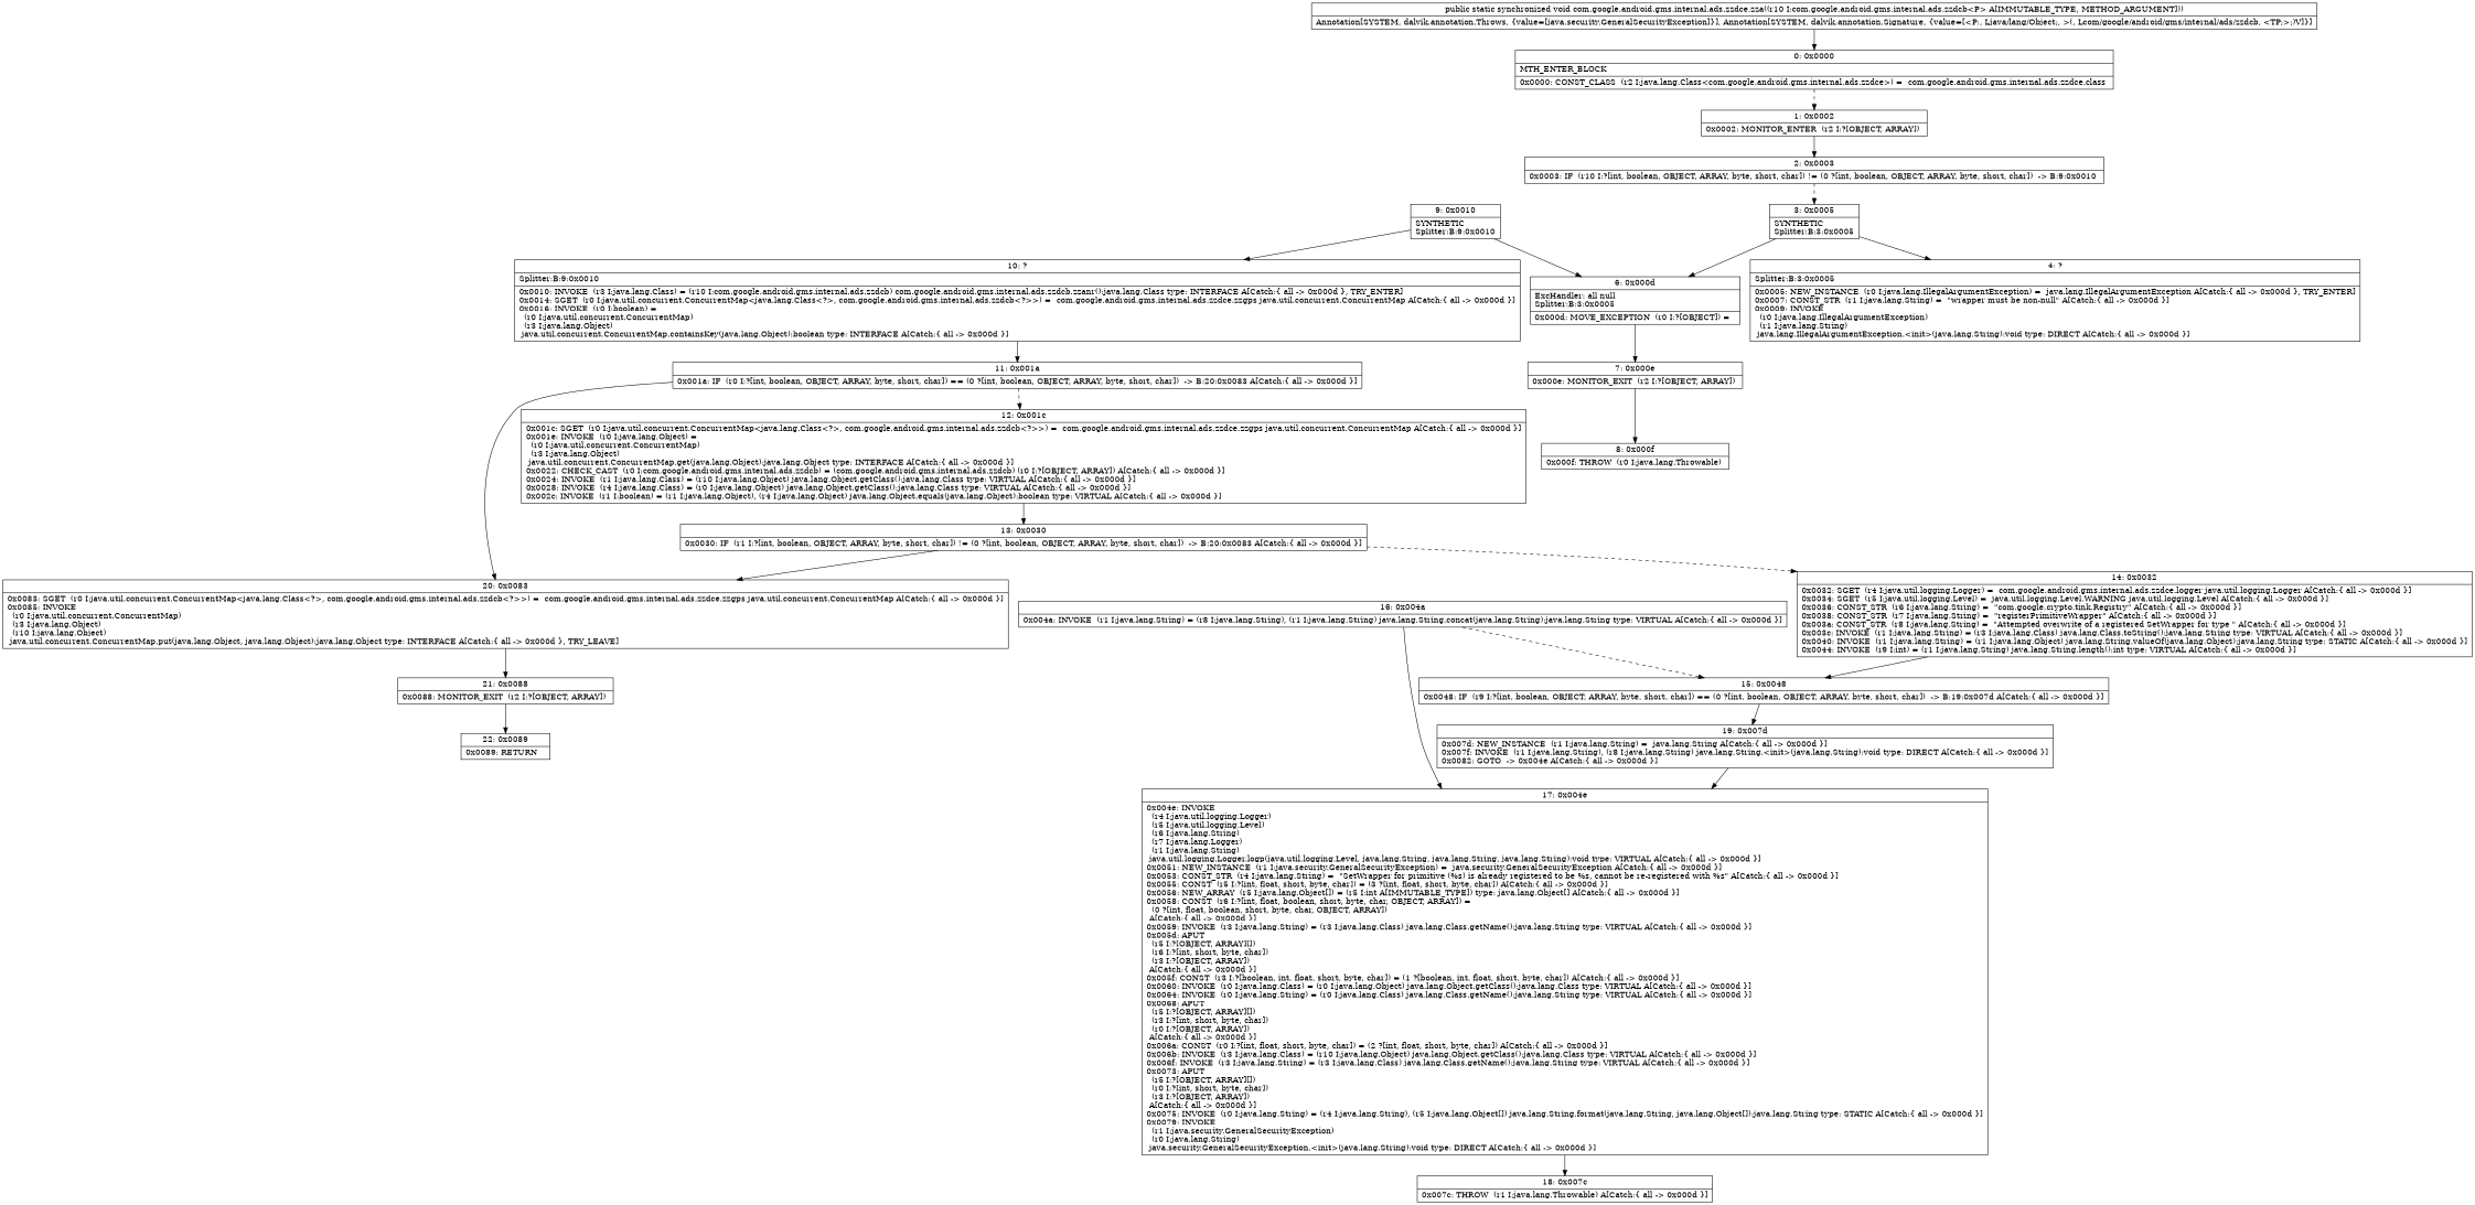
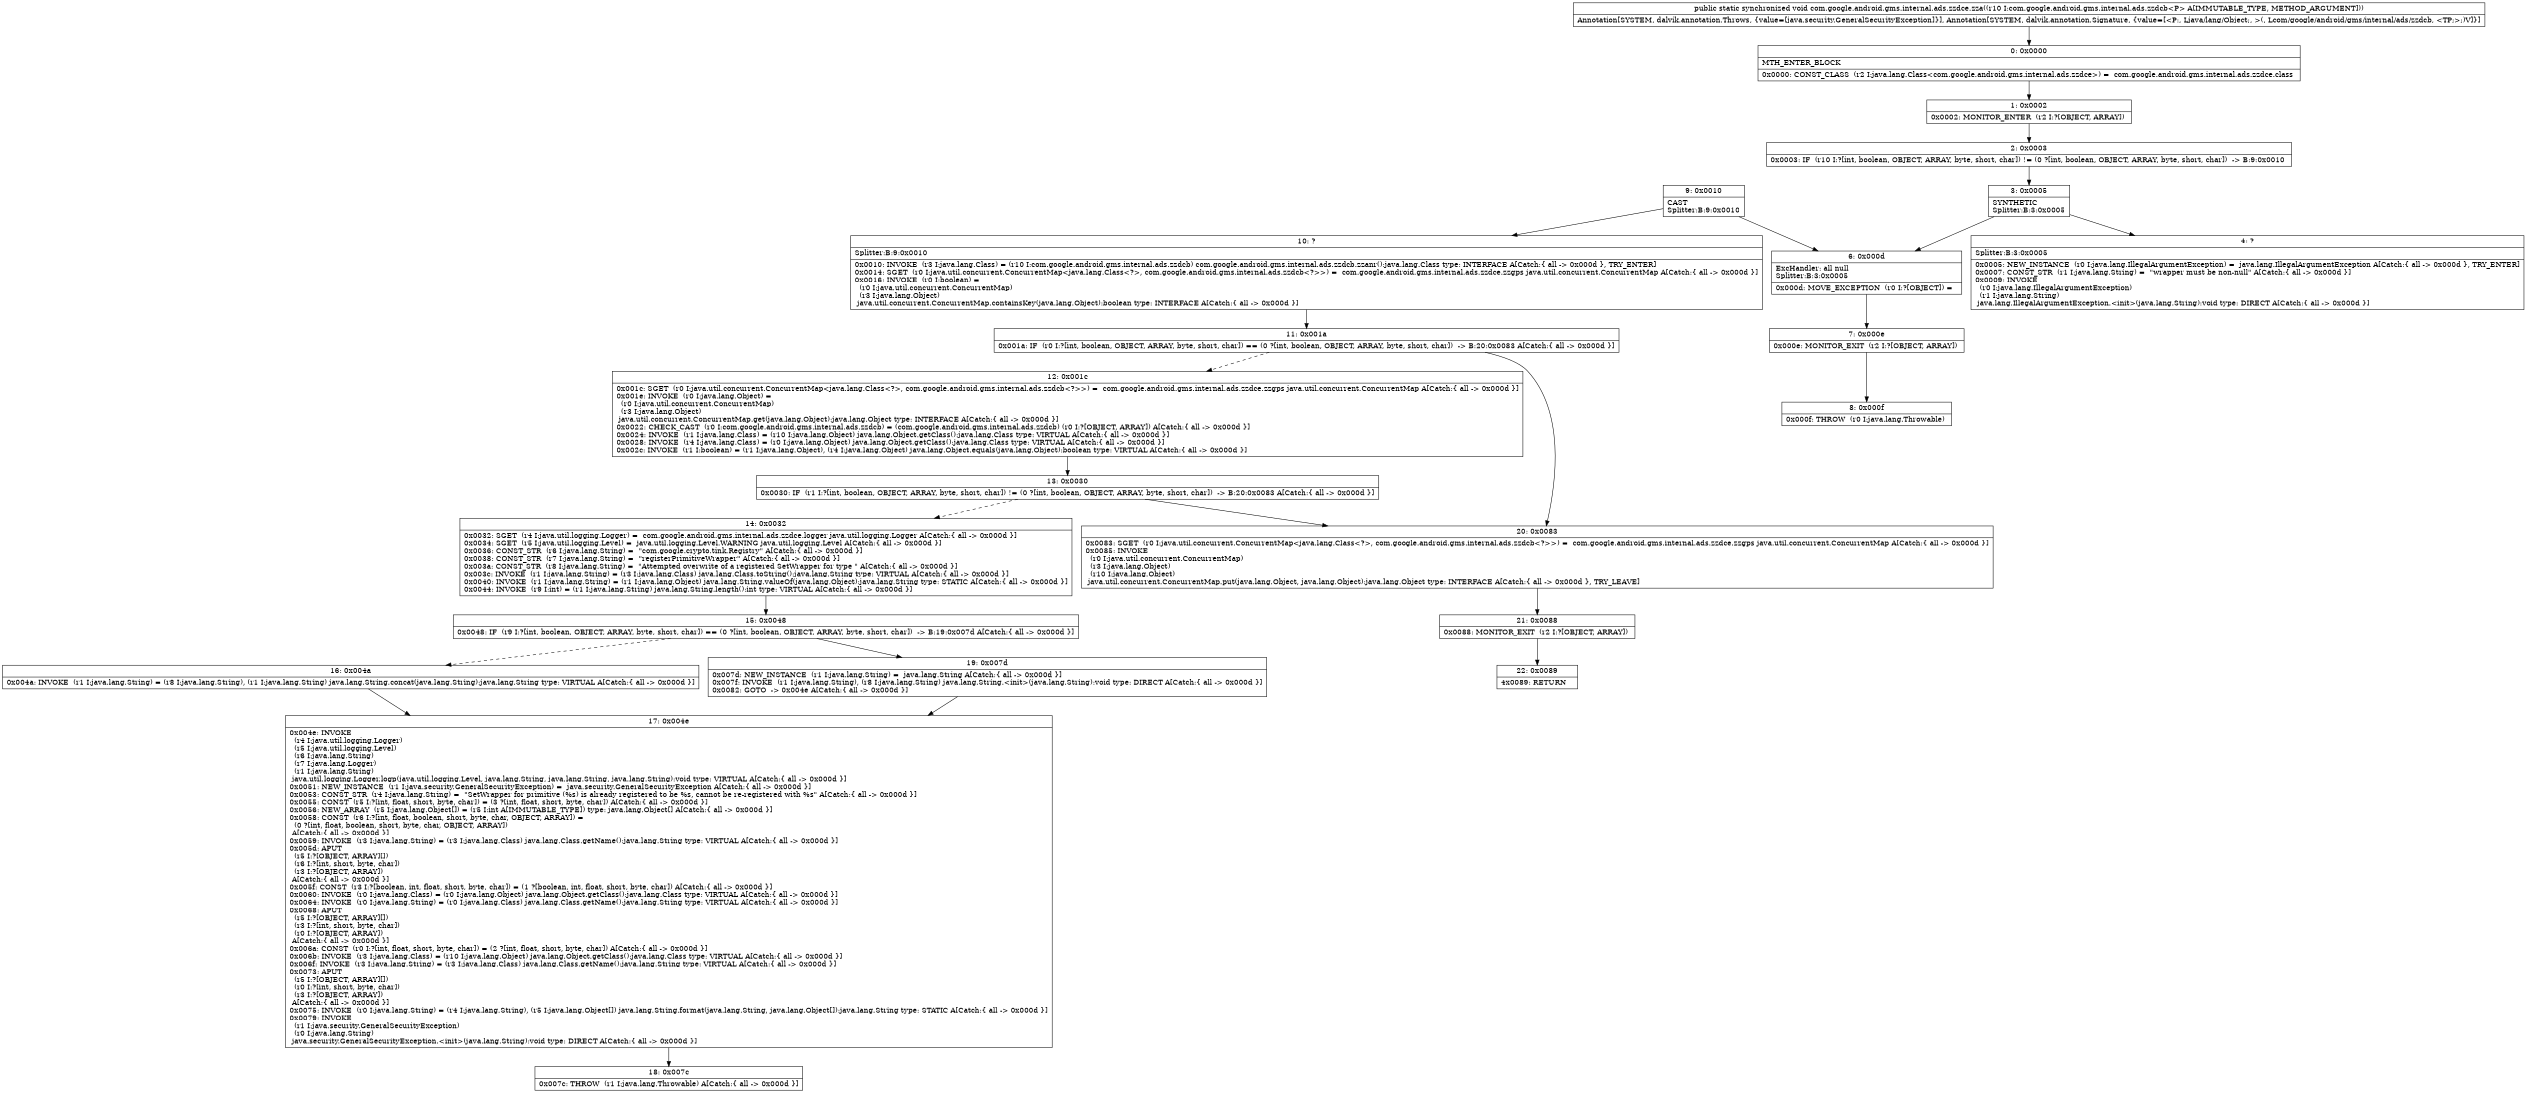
  digraph {
    node [shape=record]
    n1 [label="{0\:\ 0x0000|MTH_ENTER_BLOCK\l|0x0000: CONST_CLASS  (r2 I:java.lang.Class\<com.google.android.gms.internal.ads.zzdce\>) =  com.google.android.gms.internal.ads.zzdce.class \l}"]
    n2 [label="{1\:\ 0x0002|0x0002: MONITOR_ENTER  (r2 I:?[OBJECT, ARRAY]) \l}"]
    n3 [label="{2\:\ 0x0003|0x0003: IF  (r10 I:?[int, boolean, OBJECT, ARRAY, byte, short, char]) != (0 ?[int, boolean, OBJECT, ARRAY, byte, short, char])  \-\> B:9:0x0010 \l}"]
    n4 [label="{3\:\ 0x0005|SYNTHETIC\lSplitter:B:3:0x0005\l}"]
    n5 [label="{4\:\ ?|Splitter:B:3:0x0005\l|0x0005: NEW_INSTANCE  (r0 I:java.lang.IllegalArgumentException) =  java.lang.IllegalArgumentException A[Catch:\{ all \-\> 0x000d \}, TRY_ENTER]\l0x0007: CONST_STR  (r1 I:java.lang.String) =  \"wrapper must be non\-null\" A[Catch:\{ all \-\> 0x000d \}]\l0x0009: INVOKE  \l  (r0 I:java.lang.IllegalArgumentException)\l  (r1 I:java.lang.String)\l java.lang.IllegalArgumentException.\<init\>(java.lang.String):void type: DIRECT A[Catch:\{ all \-\> 0x000d \}]\l}"]
    n6 [label="{6\:\ 0x000d|ExcHandler: all null\lSplitter:B:3:0x0005\l|0x000d: MOVE_EXCEPTION  (r0 I:?[OBJECT]) =  \l}"]
-   n7 [label="{9\:\ 0x0010|SYNTHETIC\lSplitter:B:9:0x0010\l}"]
+   n7 [label="{9\:\ 0x0010|CAST\lSplitter:B:9:0x0010\l}"]
    n8 [label="{10\:\ ?|Splitter:B:9:0x0010\l|0x0010: INVOKE  (r3 I:java.lang.Class) = (r10 I:com.google.android.gms.internal.ads.zzdcb) com.google.android.gms.internal.ads.zzdcb.zzanr():java.lang.Class type: INTERFACE A[Catch:\{ all \-\> 0x000d \}, TRY_ENTER]\l0x0014: SGET  (r0 I:java.util.concurrent.ConcurrentMap\<java.lang.Class\<?\>, com.google.android.gms.internal.ads.zzdcb\<?\>\>) =  com.google.android.gms.internal.ads.zzdce.zzgps java.util.concurrent.ConcurrentMap A[Catch:\{ all \-\> 0x000d \}]\l0x0016: INVOKE  (r0 I:boolean) = \l  (r0 I:java.util.concurrent.ConcurrentMap)\l  (r3 I:java.lang.Object)\l java.util.concurrent.ConcurrentMap.containsKey(java.lang.Object):boolean type: INTERFACE A[Catch:\{ all \-\> 0x000d \}]\l}"]
    n9 [label="{7\:\ 0x000e|0x000e: MONITOR_EXIT  (r2 I:?[OBJECT, ARRAY]) \l}"]
    n10 [label="{8\:\ 0x000f|0x000f: THROW  (r0 I:java.lang.Throwable) \l}"]
    n11 [label="{11\:\ 0x001a|0x001a: IF  (r0 I:?[int, boolean, OBJECT, ARRAY, byte, short, char]) == (0 ?[int, boolean, OBJECT, ARRAY, byte, short, char])  \-\> B:20:0x0083 A[Catch:\{ all \-\> 0x000d \}]\l}"]
    n12 [label="{12\:\ 0x001c|0x001c: SGET  (r0 I:java.util.concurrent.ConcurrentMap\<java.lang.Class\<?\>, com.google.android.gms.internal.ads.zzdcb\<?\>\>) =  com.google.android.gms.internal.ads.zzdce.zzgps java.util.concurrent.ConcurrentMap A[Catch:\{ all \-\> 0x000d \}]\l0x001e: INVOKE  (r0 I:java.lang.Object) = \l  (r0 I:java.util.concurrent.ConcurrentMap)\l  (r3 I:java.lang.Object)\l java.util.concurrent.ConcurrentMap.get(java.lang.Object):java.lang.Object type: INTERFACE A[Catch:\{ all \-\> 0x000d \}]\l0x0022: CHECK_CAST  (r0 I:com.google.android.gms.internal.ads.zzdcb) = (com.google.android.gms.internal.ads.zzdcb) (r0 I:?[OBJECT, ARRAY]) A[Catch:\{ all \-\> 0x000d \}]\l0x0024: INVOKE  (r1 I:java.lang.Class) = (r10 I:java.lang.Object) java.lang.Object.getClass():java.lang.Class type: VIRTUAL A[Catch:\{ all \-\> 0x000d \}]\l0x0028: INVOKE  (r4 I:java.lang.Class) = (r0 I:java.lang.Object) java.lang.Object.getClass():java.lang.Class type: VIRTUAL A[Catch:\{ all \-\> 0x000d \}]\l0x002c: INVOKE  (r1 I:boolean) = (r1 I:java.lang.Object), (r4 I:java.lang.Object) java.lang.Object.equals(java.lang.Object):boolean type: VIRTUAL A[Catch:\{ all \-\> 0x000d \}]\l}"]
    n13 [label="{20\:\ 0x0083|0x0083: SGET  (r0 I:java.util.concurrent.ConcurrentMap\<java.lang.Class\<?\>, com.google.android.gms.internal.ads.zzdcb\<?\>\>) =  com.google.android.gms.internal.ads.zzdce.zzgps java.util.concurrent.ConcurrentMap A[Catch:\{ all \-\> 0x000d \}]\l0x0085: INVOKE  \l  (r0 I:java.util.concurrent.ConcurrentMap)\l  (r3 I:java.lang.Object)\l  (r10 I:java.lang.Object)\l java.util.concurrent.ConcurrentMap.put(java.lang.Object, java.lang.Object):java.lang.Object type: INTERFACE A[Catch:\{ all \-\> 0x000d \}, TRY_LEAVE]\l}"]
    n14 [label="{13\:\ 0x0030|0x0030: IF  (r1 I:?[int, boolean, OBJECT, ARRAY, byte, short, char]) != (0 ?[int, boolean, OBJECT, ARRAY, byte, short, char])  \-\> B:20:0x0083 A[Catch:\{ all \-\> 0x000d \}]\l}"]
    n15 [label="{21\:\ 0x0088|0x0088: MONITOR_EXIT  (r2 I:?[OBJECT, ARRAY]) \l}"]
    n16 [label="{14\:\ 0x0032|0x0032: SGET  (r4 I:java.util.logging.Logger) =  com.google.android.gms.internal.ads.zzdce.logger java.util.logging.Logger A[Catch:\{ all \-\> 0x000d \}]\l0x0034: SGET  (r5 I:java.util.logging.Level) =  java.util.logging.Level.WARNING java.util.logging.Level A[Catch:\{ all \-\> 0x000d \}]\l0x0036: CONST_STR  (r6 I:java.lang.String) =  \"com.google.crypto.tink.Registry\" A[Catch:\{ all \-\> 0x000d \}]\l0x0038: CONST_STR  (r7 I:java.lang.String) =  \"registerPrimitiveWrapper\" A[Catch:\{ all \-\> 0x000d \}]\l0x003a: CONST_STR  (r8 I:java.lang.String) =  \"Attempted overwrite of a registered SetWrapper for type \" A[Catch:\{ all \-\> 0x000d \}]\l0x003c: INVOKE  (r1 I:java.lang.String) = (r3 I:java.lang.Class) java.lang.Class.toString():java.lang.String type: VIRTUAL A[Catch:\{ all \-\> 0x000d \}]\l0x0040: INVOKE  (r1 I:java.lang.String) = (r1 I:java.lang.Object) java.lang.String.valueOf(java.lang.Object):java.lang.String type: STATIC A[Catch:\{ all \-\> 0x000d \}]\l0x0044: INVOKE  (r9 I:int) = (r1 I:java.lang.String) java.lang.String.length():int type: VIRTUAL A[Catch:\{ all \-\> 0x000d \}]\l}"]
    n17 [label="{15\:\ 0x0048|0x0048: IF  (r9 I:?[int, boolean, OBJECT, ARRAY, byte, short, char]) == (0 ?[int, boolean, OBJECT, ARRAY, byte, short, char])  \-\> B:19:0x007d A[Catch:\{ all \-\> 0x000d \}]\l}"]
    n18 [label="{16\:\ 0x004a|0x004a: INVOKE  (r1 I:java.lang.String) = (r8 I:java.lang.String), (r1 I:java.lang.String) java.lang.String.concat(java.lang.String):java.lang.String type: VIRTUAL A[Catch:\{ all \-\> 0x000d \}]\l}"]
    n19 [label="{19\:\ 0x007d|0x007d: NEW_INSTANCE  (r1 I:java.lang.String) =  java.lang.String A[Catch:\{ all \-\> 0x000d \}]\l0x007f: INVOKE  (r1 I:java.lang.String), (r8 I:java.lang.String) java.lang.String.\<init\>(java.lang.String):void type: DIRECT A[Catch:\{ all \-\> 0x000d \}]\l0x0082: GOTO  \-\> 0x004e A[Catch:\{ all \-\> 0x000d \}]\l}"]
    n20 [label="{17\:\ 0x004e|0x004e: INVOKE  \l  (r4 I:java.util.logging.Logger)\l  (r5 I:java.util.logging.Level)\l  (r6 I:java.lang.String)\l  (r7 I:java.lang.Logger)\l  (r1 I:java.lang.String)\l java.util.logging.Logger.logp(java.util.logging.Level, java.lang.String, java.lang.String, java.lang.String):void type: VIRTUAL A[Catch:\{ all \-\> 0x000d \}]\l0x0051: NEW_INSTANCE  (r1 I:java.security.GeneralSecurityException) =  java.security.GeneralSecurityException A[Catch:\{ all \-\> 0x000d \}]\l0x0053: CONST_STR  (r4 I:java.lang.String) =  \"SetWrapper for primitive (%s) is already registered to be %s, cannot be re\-registered with %s\" A[Catch:\{ all \-\> 0x000d \}]\l0x0055: CONST  (r5 I:?[int, float, short, byte, char]) = (3 ?[int, float, short, byte, char]) A[Catch:\{ all \-\> 0x000d \}]\l0x0056: NEW_ARRAY  (r5 I:java.lang.Object[]) = (r5 I:int A[IMMUTABLE_TYPE]) type: java.lang.Object[] A[Catch:\{ all \-\> 0x000d \}]\l0x0058: CONST  (r6 I:?[int, float, boolean, short, byte, char, OBJECT, ARRAY]) = \l  (0 ?[int, float, boolean, short, byte, char, OBJECT, ARRAY])\l A[Catch:\{ all \-\> 0x000d \}]\l0x0059: INVOKE  (r3 I:java.lang.String) = (r3 I:java.lang.Class) java.lang.Class.getName():java.lang.String type: VIRTUAL A[Catch:\{ all \-\> 0x000d \}]\l0x005d: APUT  \l  (r5 I:?[OBJECT, ARRAY][])\l  (r6 I:?[int, short, byte, char])\l  (r3 I:?[OBJECT, ARRAY])\l A[Catch:\{ all \-\> 0x000d \}]\l0x005f: CONST  (r3 I:?[boolean, int, float, short, byte, char]) = (1 ?[boolean, int, float, short, byte, char]) A[Catch:\{ all \-\> 0x000d \}]\l0x0060: INVOKE  (r0 I:java.lang.Class) = (r0 I:java.lang.Object) java.lang.Object.getClass():java.lang.Class type: VIRTUAL A[Catch:\{ all \-\> 0x000d \}]\l0x0064: INVOKE  (r0 I:java.lang.String) = (r0 I:java.lang.Class) java.lang.Class.getName():java.lang.String type: VIRTUAL A[Catch:\{ all \-\> 0x000d \}]\l0x0068: APUT  \l  (r5 I:?[OBJECT, ARRAY][])\l  (r3 I:?[int, short, byte, char])\l  (r0 I:?[OBJECT, ARRAY])\l A[Catch:\{ all \-\> 0x000d \}]\l0x006a: CONST  (r0 I:?[int, float, short, byte, char]) = (2 ?[int, float, short, byte, char]) A[Catch:\{ all \-\> 0x000d \}]\l0x006b: INVOKE  (r3 I:java.lang.Class) = (r10 I:java.lang.Object) java.lang.Object.getClass():java.lang.Class type: VIRTUAL A[Catch:\{ all \-\> 0x000d \}]\l0x006f: INVOKE  (r3 I:java.lang.String) = (r3 I:java.lang.Class) java.lang.Class.getName():java.lang.String type: VIRTUAL A[Catch:\{ all \-\> 0x000d \}]\l0x0073: APUT  \l  (r5 I:?[OBJECT, ARRAY][])\l  (r0 I:?[int, short, byte, char])\l  (r3 I:?[OBJECT, ARRAY])\l A[Catch:\{ all \-\> 0x000d \}]\l0x0075: INVOKE  (r0 I:java.lang.String) = (r4 I:java.lang.String), (r5 I:java.lang.Object[]) java.lang.String.format(java.lang.String, java.lang.Object[]):java.lang.String type: STATIC A[Catch:\{ all \-\> 0x000d \}]\l0x0079: INVOKE  \l  (r1 I:java.security.GeneralSecurityException)\l  (r0 I:java.lang.String)\l java.security.GeneralSecurityException.\<init\>(java.lang.String):void type: DIRECT A[Catch:\{ all \-\> 0x000d \}]\l}"]
    n21 [label="{18\:\ 0x007c|0x007c: THROW  (r1 I:java.lang.Throwable) A[Catch:\{ all \-\> 0x000d \}]\l}"]
-   n22 [label="{22\:\ 0x0089|0x0089: RETURN   \l}"]
+   n22 [label="{22\:\ 0x0089|4x0089: RETURN   \l}"]
    n23 [label="{public static synchronized void com.google.android.gms.internal.ads.zzdce.zza((r10 I:com.google.android.gms.internal.ads.zzdcb\<P\> A[IMMUTABLE_TYPE, METHOD_ARGUMENT]))  | Annotation[SYSTEM, dalvik.annotation.Throws, \{value=[java.security.GeneralSecurityException]\}], Annotation[SYSTEM, dalvik.annotation.Signature, \{value=[\<P:, Ljava\/lang\/Object;, \>(, Lcom\/google\/android\/gms\/internal\/ads\/zzdcb, \<TP;\>;)V]\}]\l}"]
-   n1 -> n2 [style=dashed]
+   n1 -> n2
    n2 -> n3
-   n3 -> n4 [style=dashed]
+   n3 -> n4 [style=solid]
    n4 -> n5
    n4 -> n6
    n6 -> n9
    n7 -> n6
    n7 -> n8
    n8 -> n11
    n9 -> n10
    n11 -> n12 [style=dashed]
    n11 -> n13
    n12 -> n14
    n13 -> n15
    n14 -> n13
    n14 -> n16 [style=dashed]
    n15 -> n22
    n16 -> n17
-   n18 -> n17 [style=dashed]
+   n17 -> n18 [style=dashed]
    n17 -> n19
    n18 -> n20
    n19 -> n20
    n20 -> n21
    n23 -> n1
  }
